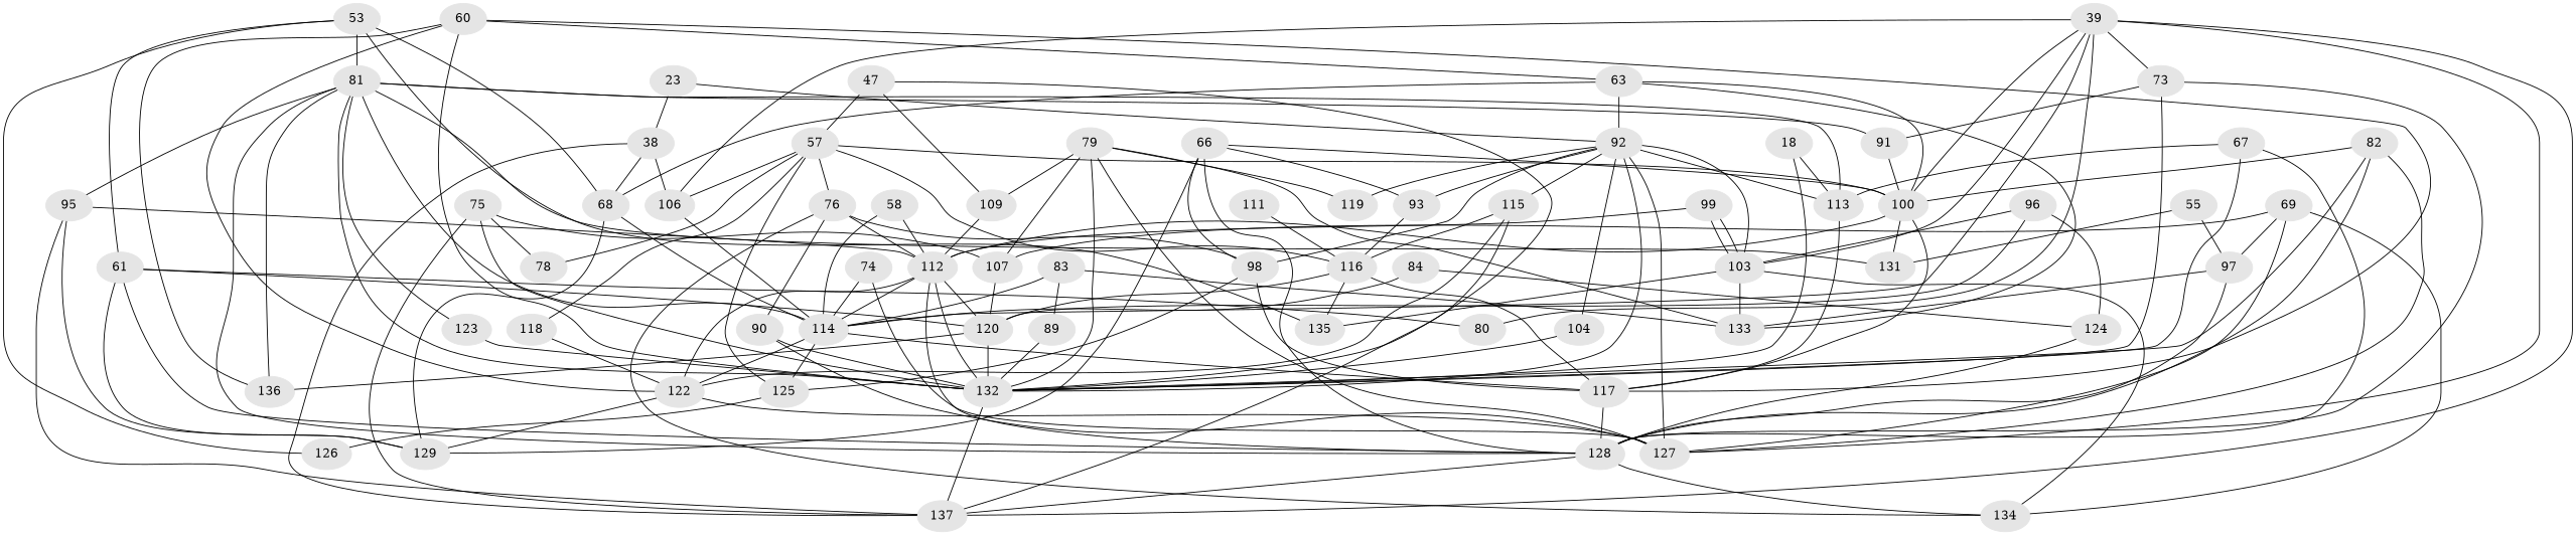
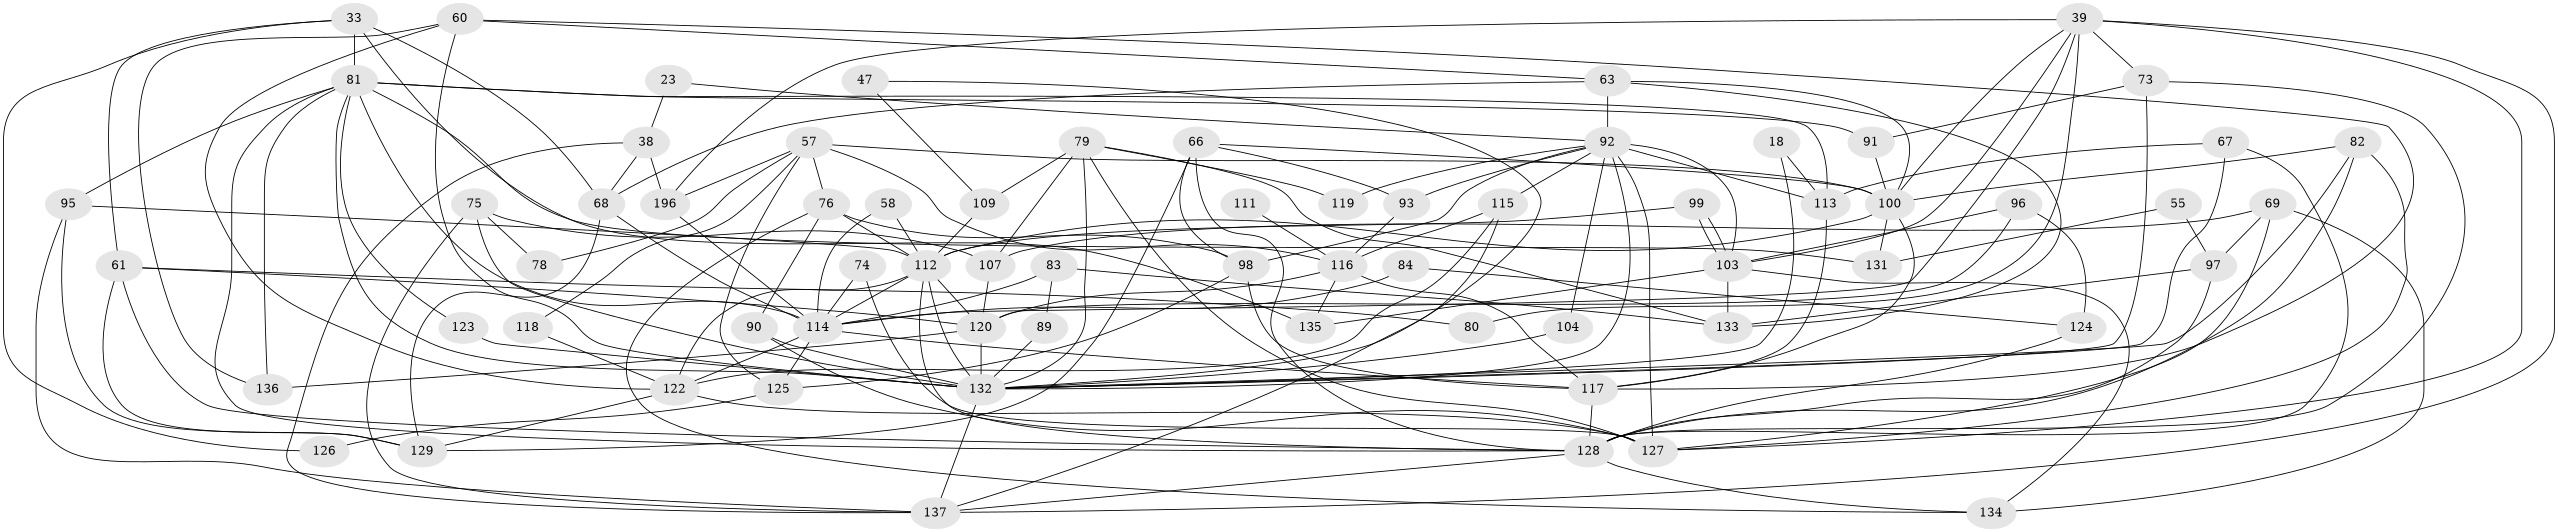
  graph {
    node [color=gray90 style=filled]
    18
    113
    132 [super="+43+14+48+121+130"]
    117 [super="+16"]
    137 [super="+25+57+87"]
    23
    38
    92 [super="+12+86"]
    68 [super="+4"]
-   106
+   106 [label=196]
    103
    127 [super="+72+85"]
    93
    98
    119
    104
    115 [super="+31"]
    114 [super="+54+88+101"]
    129 [super="+108"]
    39 [super="+36"]
    73
    80
    100 [super="+64+71"]
    128 [super="+40+26+94"]
    91
    112 [super="+17+42+110+62"]
    131
    135
    133
    134
    125
    122 [super="+32"]
    n33 [label=57 super="+21"]
    76 [super="+13"]
    78
    116 [super="+65"]
    118
    47
    109
-   53 [super="+24"]
+   53 [super="+24" label=33]
    61 [super="+41"]
    81 [super="+3+15+70"]
    126
    120 [super="+44"]
    136
    95 [super="+49"]
    123
    97 [super="+45"]
    55
    58
    90
    63 [super="+30"]
    60
    66
    67
    69
    107 [super="+46+102"]
    74
    75
    79 [super="+51"]
    82
    83
    89
    84
    124
    96
    99
    111
    18 -- 113
    18 -- 132
    113 -- 117
    132 -- 137
    117 -- 128
    23 -- 38
    23 -- 92
    38 -- 137
    38 -- 68
    38 -- 106
    92 -- 113 [weight=2]
    92 -- 132 [weight=2]
    92 -- 103 [weight=2]
    92 -- 127
    92 -- 93 [weight=2]
    92 -- 98
    92 -- 119
    92 -- 104
    92 -- 115
    68 -- 114
    68 -- 129
    106 -- 114
    103 -- 135
    103 -- 133
    103 -- 134
    93 -- 116
    98 -- 117
    98 -- 125
    104 -- 132
    115 -- 137
    115 -- 122
    115 -- 116
    114 -- 117
    114 -- 125
    114 -- 122 [weight=2]
    39 -- 137
    39 -- 106
    39 -- 103
    39 -- 127
    39 -- 114
    39 -- 73
    39 -- 80
    39 -- 100
    73 -- 132
    73 -- 128
    73 -- 91
    100 -- 117
    100 -- 112 [weight=4]
    100 -- 131
    128 -- 137 [weight=2]
    128 -- 134
    91 -- 100
    112 -- 132 [weight=4]
    112 -- 114
    112 -- 128 [weight=2]
    112 -- 122 [weight=2]
    112 -- 120
    125 -- 126
    122 -- 127
    122 -- 129
    n33 -- 106 [weight=2]
    n33 -- 100
    n33 -- 125
    n33 -- 76
    n33 -- 78
    n33 -- 116
    n33 -- 118
    76 -- 98
    76 -- 112
    76 -- 134
    76 -- 90
    116 -- 117
    116 -- 135
    116 -- 120
    118 -- 122
    47 -- 132
-   47 -- n33 [weight=2]
    47 -- 109
    109 -- 112
    53 -- 68
    53 -- 135
    53 -- 61
    53 -- 81 [weight=2]
    53 -- 126
    61 -- 129
    61 -- 80
    61 -- 128
    61 -- 120
    81 -- 113 [weight=2]
    81 -- 132 [weight=3]
    81 -- 114 [weight=3]
    81 -- 128
    81 -- 91
    81 -- 131 [weight=2]
    81 -- 136
    81 -- 95 [weight=2]
    81 -- 123
    120 -- 132 [weight=2]
    120 -- 136
    95 -- 137
    95 -- 129 [weight=2]
    95 -- 112
    123 -- 132
    97 -- 128 [weight=2]
    97 -- 133
    55 -- 131
    55 -- 97 [weight=2]
    58 -- 114
    58 -- 112
    90 -- 132
    90 -- 127
    63 -- 92
    63 -- 68
    63 -- 100
    63 -- 133
    60 -- 132 [weight=2]
    60 -- 117 [weight=2]
    60 -- 122
    60 -- 136
    60 -- 63
    66 -- 93
    66 -- 98
    66 -- 129
    66 -- 100
    66 -- 128
    67 -- 113
    67 -- 132
    67 -- 128
    69 -- 127 [weight=3]
    69 -- 134
    69 -- 97 [weight=2]
    69 -- 107
    107 -- 120 [weight=2]
    74 -- 127
    74 -- 114
    75 -- 132
    75 -- 137
    75 -- 78
    75 -- 107 [weight=2]
    79 -- 132
    79 -- 127 [weight=2]
    79 -- 119
    79 -- 133
    79 -- 109
    79 -- 107 [weight=2]
    82 -- 132
    82 -- 127
    82 -- 100
    82 -- 128
    83 -- 114
    83 -- 133
    83 -- 89
    89 -- 132
    84 -- 114
    84 -- 124
    124 -- 128
    96 -- 103
    96 -- 120
    96 -- 124
    99 -- 103
    99 -- 103
    99 -- 112
    111 -- 116
  }
